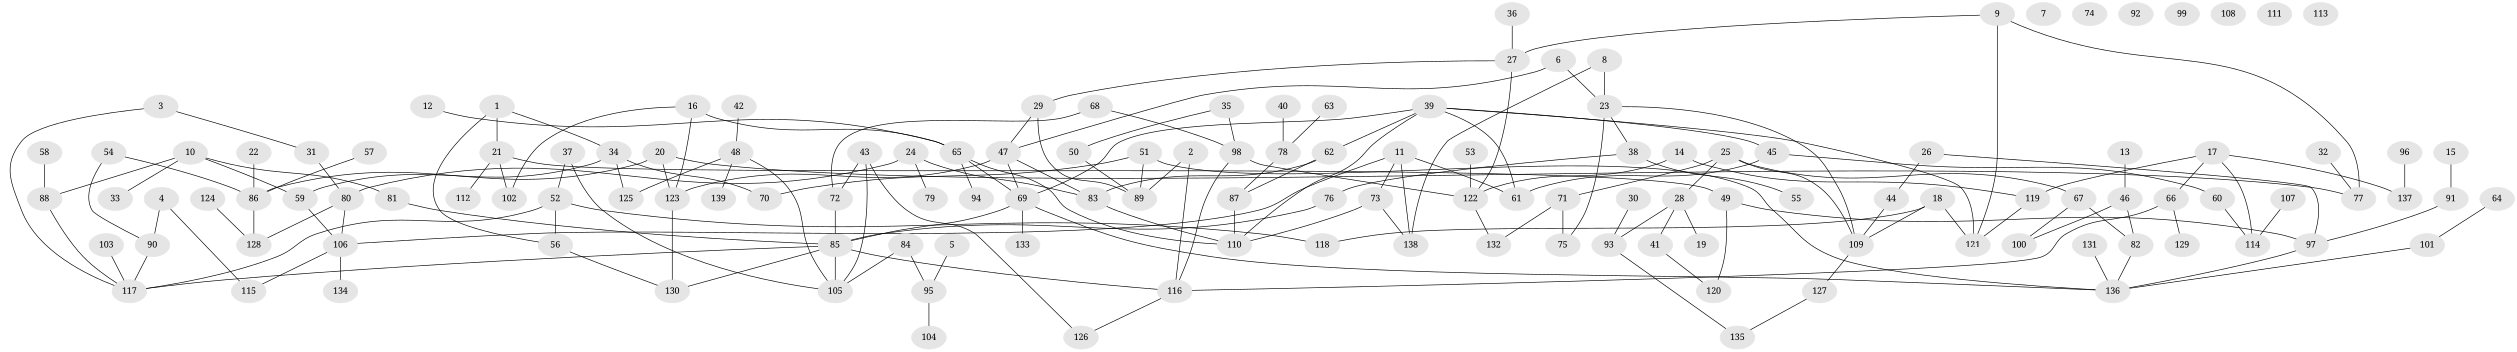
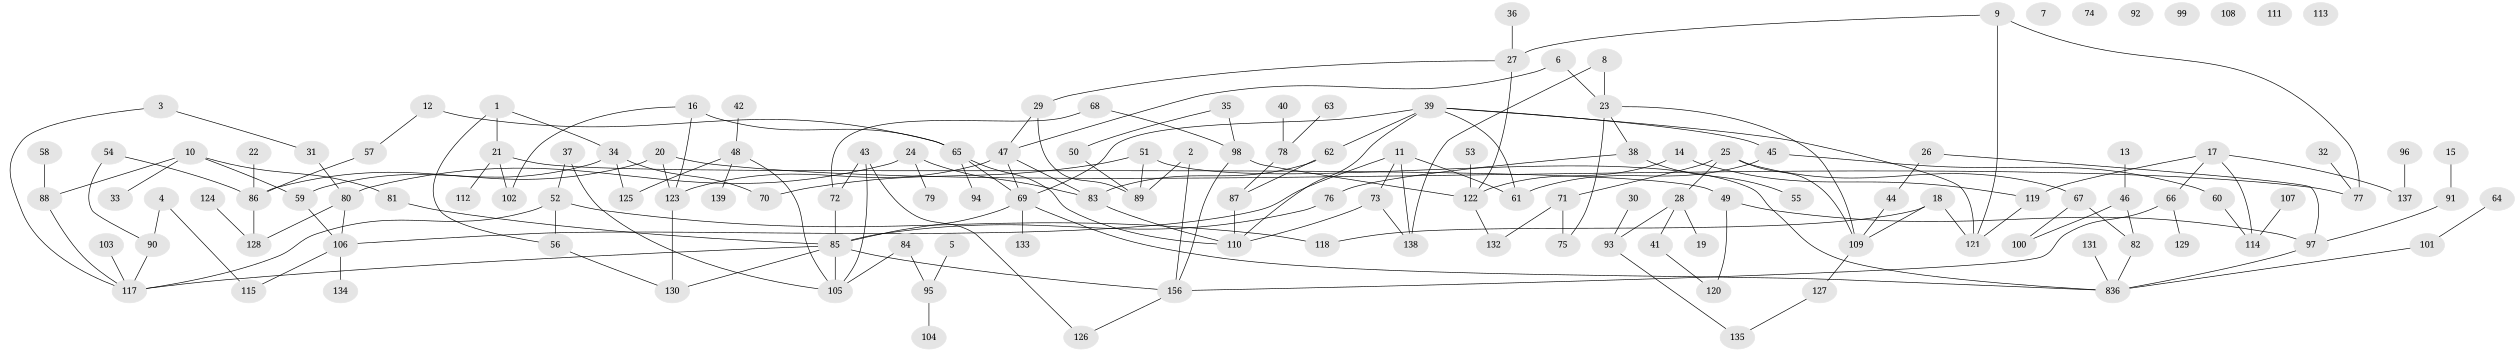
  graph {
    fontname="Noto Serif"
    node [color=gray90 fontname="Noto Serif" style=filled]
    edge [fontname="Noto Serif"]
    1
    21
    34
    56
    102
    49
    112
    59
    70
    125
    130
    2
    89
-   116
+   116 [label=156]
    126
    3
    31
    117
    80
    4
    90
    115
    5
    95
    104
    6
    23
    47
    109
    38
    75
    123
    83
    69
    7
    8
    138
    9
    27
    77
    121
    122
    29
    10
    33
    81
    88
    106
    85
    11
    61
    73
    52
    118
    110
    134
    12
    57
    65
    86
    94
    13
    46
    100
    82
    14
    119
    132
    15
    91
    97
    16
    17
    66
    114
    137
    129
    18
    127
    20
    128
    120
    22
    55
    76
    24
    79
    25
    28
    67
    71
    19
    41
    93
    26
    44
-   136
+   136 [label=836]
    135
    30
    32
    35
    50
    98
    36
    68
    72
    37
    105
    39
    45
    62
    60
    87
    133
    40
    78
    42
    48
    139
    43
    51
    53
    54
    58
    63
    64
    101
    74
    84
    92
    96
    99
    103
    107
    108
    111
    113
    124
    131
    1 -- 21
    1 -- 34
    1 -- 56
    21 -- 102
    21 -- 49
    21 -- 112
    34 -- 59
    34 -- 70
    34 -- 125
    56 -- 130
    49 -- 97
    49 -- 120
    59 -- 106
    2 -- 89
    2 -- 116
    116 -- 126
    3 -- 31
    3 -- 117
    31 -- 80
    80 -- 106
    80 -- 128
    4 -- 90
    4 -- 115
    90 -- 117
    5 -- 95
    95 -- 104
    6 -- 23
    6 -- 47
    23 -- 109
    23 -- 38
    23 -- 75
    47 -- 123
    47 -- 83
    47 -- 69
    109 -- 127
    38 -- 55
    38 -- 76
    123 -- 130
    83 -- 110
    69 -- 85
    69 -- 136
    69 -- 133
    8 -- 23
    8 -- 138
    9 -- 27
    9 -- 77
    9 -- 121
    27 -- 122
    27 -- 29
    122 -- 132
    29 -- 89
    29 -- 47
    10 -- 59
    10 -- 33
    10 -- 81
    10 -- 88
    81 -- 85
    88 -- 117
    106 -- 115
    106 -- 134
    85 -- 130
    85 -- 116
    85 -- 117
    85 -- 105
    11 -- 138
    11 -- 106
    11 -- 61
    11 -- 73
    73 -- 138
    73 -- 110
    52 -- 56
    52 -- 117
    52 -- 118
+   12 -- 57
    12 -- 65
    57 -- 86
    65 -- 69
    65 -- 110
    65 -- 94
    86 -- 128
    13 -- 46
    46 -- 100
    46 -- 82
    82 -- 136
    14 -- 122
    14 -- 119
    119 -- 121
    15 -- 91
    91 -- 97
    97 -- 136
    16 -- 102
    16 -- 123
    16 -- 65
    17 -- 119
    17 -- 66
    17 -- 114
    17 -- 137
    66 -- 116
    66 -- 129
    18 -- 109
    18 -- 121
    18 -- 118
    127 -- 135
    20 -- 123
    20 -- 77
    20 -- 86
    22 -- 86
    76 -- 85
    24 -- 80
    24 -- 83
    24 -- 79
    25 -- 109
    25 -- 28
    25 -- 67
    25 -- 71
    28 -- 19
    28 -- 41
    28 -- 93
    67 -- 100
    67 -- 82
    71 -- 75
    71 -- 132
    41 -- 120
    93 -- 135
    26 -- 97
    26 -- 44
    44 -- 109
    30 -- 93
    32 -- 77
    35 -- 50
    35 -- 98
    50 -- 89
    98 -- 116
    98 -- 122
    36 -- 27
    68 -- 98
    68 -- 72
    72 -- 85
    37 -- 52
    37 -- 105
    39 -- 69
    39 -- 121
    39 -- 61
    39 -- 110
    39 -- 45
    39 -- 62
    45 -- 61
    45 -- 60
    62 -- 83
    62 -- 87
    60 -- 114
    87 -- 110
    40 -- 78
    78 -- 87
    42 -- 48
    48 -- 125
    48 -- 105
    48 -- 139
    43 -- 126
    43 -- 72
    43 -- 105
    51 -- 70
    51 -- 89
    51 -- 136
    53 -- 122
    54 -- 90
    54 -- 86
    58 -- 88
    63 -- 78
    64 -- 101
    101 -- 136
    84 -- 95
    84 -- 105
    96 -- 137
    103 -- 117
    107 -- 114
    124 -- 128
    131 -- 136
  }
